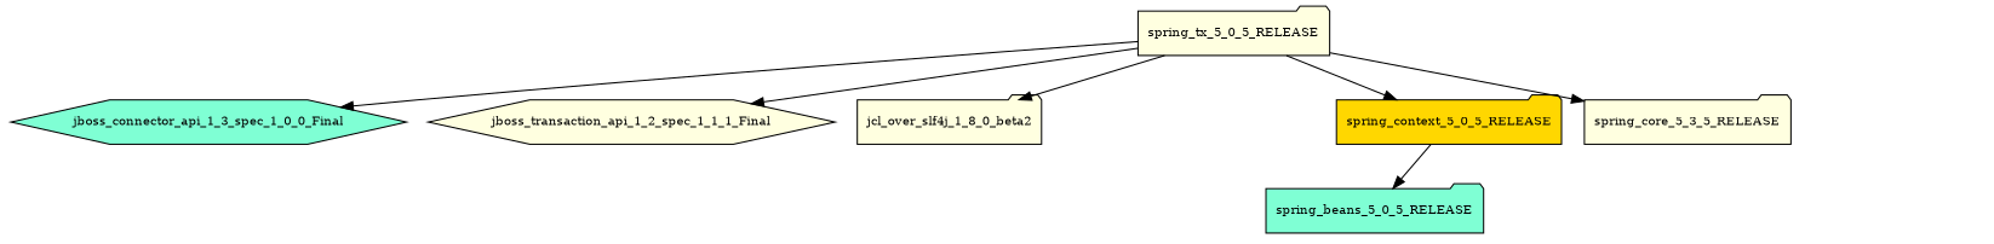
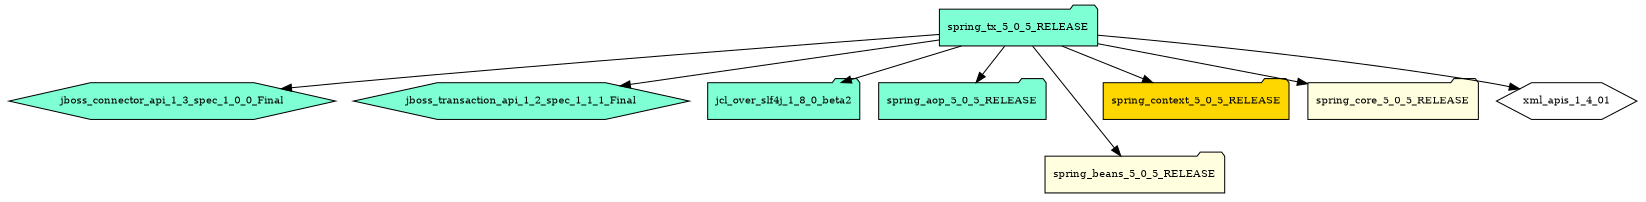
  digraph {
    node [fillcolor=aquamarine fontsize=10.0 shape=folder style=filled]
    n1 [label=jboss_connector_api_1_3_spec_1_0_0_Final shape=hexagon]
-   spring_tx_5_0_5_RELEASE [fillcolor=lightyellow]
-   jboss_transaction_api_1_2_spec_1_1_1_Final [fillcolor=lightyellow shape=hexagon]
-   jcl_over_slf4j_1_8_0_beta2 [fillcolor=lightyellow]
-   spring_beans_5_0_5_RELEASE
+   spring_tx_5_0_5_RELEASE
+   jboss_transaction_api_1_2_spec_1_1_1_Final [shape=hexagon]
+   jcl_over_slf4j_1_8_0_beta2
+   spring_aop_5_0_5_RELEASE
+   spring_beans_5_0_5_RELEASE [fillcolor=lightyellow]
    spring_context_5_0_5_RELEASE [fillcolor=gold]
-   spring_core_5_0_5_RELEASE [fillcolor=lightyellow label=spring_core_5_3_5_RELEASE]
+   spring_core_5_0_5_RELEASE [fillcolor=lightyellow]
+   xml_apis_1_4_01 [fillcolor=white shape=hexagon]
    spring_tx_5_0_5_RELEASE -> n1
    spring_tx_5_0_5_RELEASE -> jboss_transaction_api_1_2_spec_1_1_1_Final
    spring_tx_5_0_5_RELEASE -> jcl_over_slf4j_1_8_0_beta2
-   spring_context_5_0_5_RELEASE -> spring_beans_5_0_5_RELEASE
+   spring_tx_5_0_5_RELEASE -> spring_aop_5_0_5_RELEASE
+   spring_tx_5_0_5_RELEASE -> spring_beans_5_0_5_RELEASE
    spring_tx_5_0_5_RELEASE -> spring_context_5_0_5_RELEASE
    spring_tx_5_0_5_RELEASE -> spring_core_5_0_5_RELEASE
+   spring_tx_5_0_5_RELEASE -> xml_apis_1_4_01
  }
